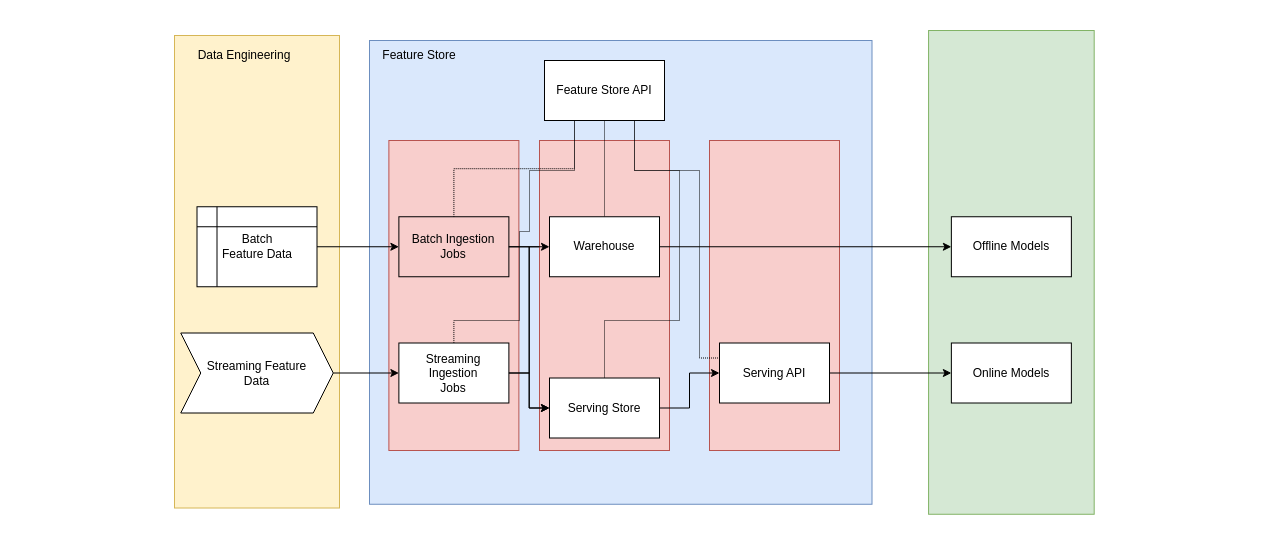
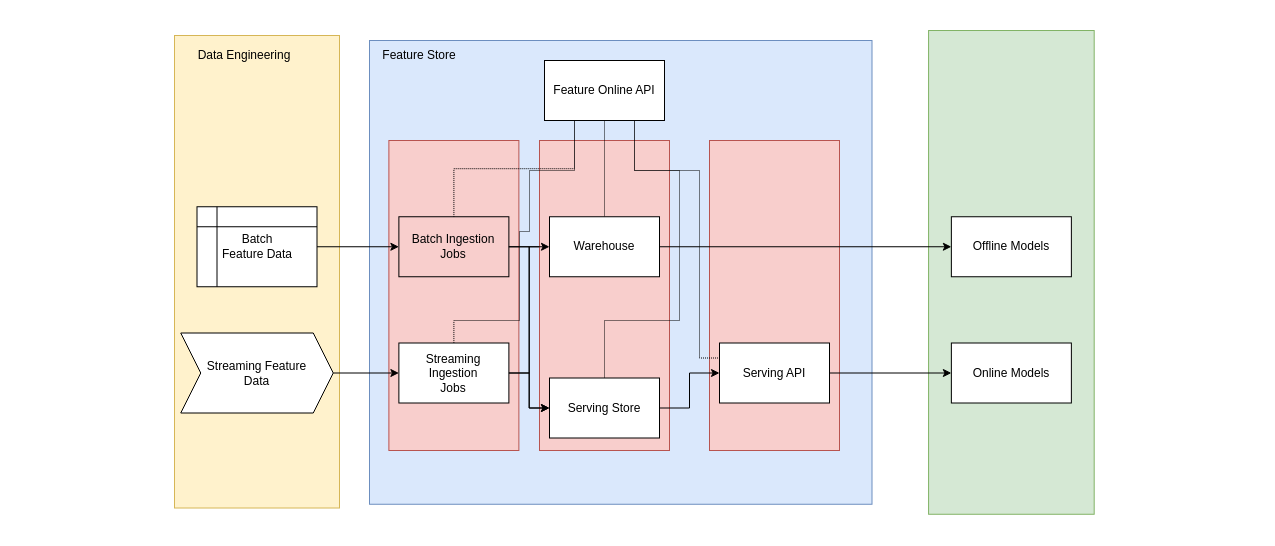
  <mxCell id="0" />
  <mxCell id="1" parent="0" />
  <mxCell id="2" value="" style="rounded=0;whiteSpace=wrap;html=1;rotation=-90;fillColor=#fff2cc;strokeColor=#d6b656;" vertex="1" parent="1"><mxGeometry x="20.25" y="188.75" width="472.5" height="165" as="geometry" /></mxCell>
  <mxCell id="3" value="Data Engineering" style="text;html=1;strokeColor=none;fillColor=none;align=center;verticalAlign=middle;whiteSpace=wrap;rounded=0;" vertex="1" parent="1"><mxGeometry x="189" y="40" width="110" height="30" as="geometry" /></mxCell>
  <mxCell id="4" value="&lt;div&gt;Batch &lt;br&gt;&lt;/div&gt;&lt;div&gt;Feature Data&lt;/div&gt;" style="shape=internalStorage;whiteSpace=wrap;html=1;backgroundOutline=1;" vertex="1" parent="1"><mxGeometry x="196.5" y="206.25" width="120" height="80" as="geometry" /></mxCell>
  <mxCell id="5" value="&lt;div&gt;Streaming Feature&lt;/div&gt;&lt;div&gt;Data&lt;br&gt;&lt;/div&gt;" style="shape=step;perimeter=stepPerimeter;whiteSpace=wrap;html=1;fixedSize=1;" vertex="1" parent="1"><mxGeometry x="180.25" y="332.5" width="152.5" height="80" as="geometry" /></mxCell>
  <mxCell id="6" value="" style="rounded=0;whiteSpace=wrap;html=1;rotation=-90;fillColor=#dae8fc;strokeColor=#6c8ebf;" vertex="1" parent="1"><mxGeometry x="388.38" y="20.63" width="463.75" height="502.5" as="geometry" /></mxCell>
  <mxCell id="7" value="Feature Store" style="text;html=1;strokeColor=none;fillColor=none;align=center;verticalAlign=middle;whiteSpace=wrap;rounded=0;" vertex="1" parent="1"><mxGeometry x="369" y="40" width="100" height="30" as="geometry" /></mxCell>
- <mxCell id="8" value="Feature Store API" style="rounded=0;whiteSpace=wrap;html=1;" vertex="1" parent="1"><mxGeometry x="544" y="60" width="120" height="60" as="geometry" /></mxCell>
+ <mxCell id="8" value="Feature Online API" style="rounded=0;whiteSpace=wrap;html=1;" vertex="1" parent="1"><mxGeometry x="544" y="60" width="120" height="60" as="geometry" /></mxCell>
  <mxCell id="9" value="" style="rounded=0;whiteSpace=wrap;html=1;fillColor=#f8cecc;strokeColor=#b85450;" vertex="1" parent="1"><mxGeometry x="388.38" y="140" width="130" height="310" as="geometry" /></mxCell>
  <mxCell id="10" value="&lt;div&gt;Batch Ingestion&lt;/div&gt;&lt;div&gt;Jobs&lt;br&gt;&lt;/div&gt;" style="rounded=0;whiteSpace=wrap;html=1;fillColor=#f8cecc;" vertex="1" parent="1"><mxGeometry x="398.38" y="216.25" width="110" height="60" as="geometry" /></mxCell>
  <mxCell id="11" style="edgeStyle=orthogonalEdgeStyle;rounded=0;orthogonalLoop=1;jettySize=auto;html=1;entryX=0;entryY=0.5;entryDx=0;entryDy=0;elbow=vertical;" edge="1" parent="1" source="12" target="16"><mxGeometry relative="1" as="geometry" /></mxCell>
  <mxCell id="12" value="&lt;div&gt;Streaming &lt;br&gt;&lt;/div&gt;&lt;div&gt;Ingestion&lt;/div&gt;&lt;div&gt;Jobs&lt;br&gt;&lt;/div&gt;" style="rounded=0;whiteSpace=wrap;html=1;" vertex="1" parent="1"><mxGeometry x="398.38" y="342.5" width="110" height="60" as="geometry" /></mxCell>
  <mxCell id="13" style="edgeStyle=orthogonalEdgeStyle;rounded=0;orthogonalLoop=1;jettySize=auto;html=1;" edge="1" parent="1" source="5" target="12"><mxGeometry relative="1" as="geometry" /></mxCell>
  <mxCell id="14" style="edgeStyle=orthogonalEdgeStyle;rounded=0;orthogonalLoop=1;jettySize=auto;html=1;" edge="1" parent="1" source="4" target="10"><mxGeometry relative="1" as="geometry" /></mxCell>
  <mxCell id="15" value="" style="rounded=0;whiteSpace=wrap;html=1;fillColor=#f8cecc;strokeColor=#b85450;" vertex="1" parent="1"><mxGeometry x="539" y="140" width="130" height="310" as="geometry" /></mxCell>
  <mxCell id="16" value="Warehouse" style="rounded=0;whiteSpace=wrap;html=1;" vertex="1" parent="1"><mxGeometry x="549" y="216.25" width="110" height="60" as="geometry" /></mxCell>
  <mxCell id="17" style="edgeStyle=orthogonalEdgeStyle;rounded=0;orthogonalLoop=1;jettySize=auto;html=1;" edge="1" parent="1" source="10" target="16"><mxGeometry relative="1" as="geometry" /></mxCell>
  <mxCell id="18" value="Serving Store" style="rounded=0;whiteSpace=wrap;html=1;" vertex="1" parent="1"><mxGeometry x="549" y="377.5" width="110" height="60" as="geometry" /></mxCell>
  <mxCell id="19" style="edgeStyle=orthogonalEdgeStyle;rounded=0;orthogonalLoop=1;jettySize=auto;html=1;" edge="1" parent="1" source="12" target="18"><mxGeometry relative="1" as="geometry" /></mxCell>
  <mxCell id="20" value="" style="rounded=0;whiteSpace=wrap;html=1;fillColor=#f8cecc;strokeColor=#b85450;" vertex="1" parent="1"><mxGeometry x="709" y="140" width="130" height="310" as="geometry" /></mxCell>
  <mxCell id="21" value="Serving API" style="rounded=0;whiteSpace=wrap;html=1;" vertex="1" parent="1"><mxGeometry x="719" y="342.5" width="110" height="60" as="geometry" /></mxCell>
  <mxCell id="22" style="edgeStyle=orthogonalEdgeStyle;rounded=0;orthogonalLoop=1;jettySize=auto;html=1;" edge="1" parent="1" source="18" target="21"><mxGeometry relative="1" as="geometry" /></mxCell>
  <mxCell id="23" value="" style="rounded=0;whiteSpace=wrap;html=1;rotation=-90;fillColor=#d5e8d4;strokeColor=#82b366;" vertex="1" parent="1"><mxGeometry x="769" y="189.07" width="483.75" height="165.62" as="geometry" /></mxCell>
  <mxCell id="24" value="Offline Models" style="rounded=0;whiteSpace=wrap;html=1;" vertex="1" parent="1"><mxGeometry x="950.87" y="216.25" width="120" height="60" as="geometry" /></mxCell>
  <mxCell id="25" value="Online Models" style="rounded=0;whiteSpace=wrap;html=1;" vertex="1" parent="1"><mxGeometry x="950.87" y="342.5" width="120" height="60" as="geometry" /></mxCell>
  <mxCell id="26" style="edgeStyle=orthogonalEdgeStyle;rounded=0;orthogonalLoop=1;jettySize=auto;html=1;entryX=0;entryY=0.5;entryDx=0;entryDy=0;" edge="1" parent="1" source="21" target="25"><mxGeometry relative="1" as="geometry" /></mxCell>
  <mxCell id="27" style="edgeStyle=orthogonalEdgeStyle;rounded=0;orthogonalLoop=1;jettySize=auto;html=1;" edge="1" parent="1" source="16" target="24"><mxGeometry relative="1" as="geometry" /></mxCell>
  <mxCell id="28" style="edgeStyle=orthogonalEdgeStyle;rounded=0;orthogonalLoop=1;jettySize=auto;html=1;entryX=0;entryY=0.5;entryDx=0;entryDy=0;elbow=vertical;" edge="1" parent="1" source="10" target="18"><mxGeometry relative="1" as="geometry" /></mxCell>
  <mxCell id="29" style="edgeStyle=orthogonalEdgeStyle;rounded=0;orthogonalLoop=1;jettySize=auto;html=1;elbow=vertical;endArrow=none;endFill=0;dashed=1;dashPattern=1 1;exitX=0.25;exitY=1;exitDx=0;exitDy=0;" edge="1" parent="1" source="8" target="10"><mxGeometry relative="1" as="geometry" /></mxCell>
  <mxCell id="30" style="edgeStyle=orthogonalEdgeStyle;rounded=0;orthogonalLoop=1;jettySize=auto;html=1;dashed=1;endArrow=none;endFill=0;elbow=vertical;exitX=0.25;exitY=1;exitDx=0;exitDy=0;strokeWidth=1;dashPattern=1 1;entryX=0.5;entryY=0;entryDx=0;entryDy=0;" edge="1" parent="1" source="8" target="12"><mxGeometry relative="1" as="geometry"><Array as="points"><mxPoint x="574" y="170" /><mxPoint x="529" y="170" /><mxPoint x="529" y="231" /><mxPoint x="519" y="231" /><mxPoint x="519" y="320" /><mxPoint x="453" y="320" /></Array></mxGeometry></mxCell>
  <mxCell id="31" style="edgeStyle=orthogonalEdgeStyle;rounded=0;orthogonalLoop=1;jettySize=auto;html=1;dashed=1;dashPattern=1 1;endArrow=none;endFill=0;strokeWidth=1;elbow=vertical;" edge="1" parent="1" source="8" target="16"><mxGeometry relative="1" as="geometry" /></mxCell>
  <mxCell id="32" style="edgeStyle=orthogonalEdgeStyle;rounded=0;orthogonalLoop=1;jettySize=auto;html=1;dashed=1;dashPattern=1 1;endArrow=none;endFill=0;strokeWidth=1;elbow=vertical;exitX=0.75;exitY=1;exitDx=0;exitDy=0;entryX=0.5;entryY=0;entryDx=0;entryDy=0;" edge="1" parent="1" source="8" target="18"><mxGeometry relative="1" as="geometry"><Array as="points"><mxPoint x="634" y="170" /><mxPoint x="679" y="170" /><mxPoint x="679" y="320" /><mxPoint x="604" y="320" /></Array></mxGeometry></mxCell>
  <mxCell id="33" style="edgeStyle=orthogonalEdgeStyle;rounded=0;orthogonalLoop=1;jettySize=auto;html=1;entryX=0;entryY=0.25;entryDx=0;entryDy=0;dashed=1;dashPattern=1 1;endArrow=none;endFill=0;strokeWidth=1;elbow=vertical;exitX=0.75;exitY=1;exitDx=0;exitDy=0;" edge="1" parent="1" source="8" target="21"><mxGeometry relative="1" as="geometry"><Array as="points"><mxPoint x="634" y="170" /><mxPoint x="699" y="170" /><mxPoint x="699" y="358" /></Array></mxGeometry></mxCell>
